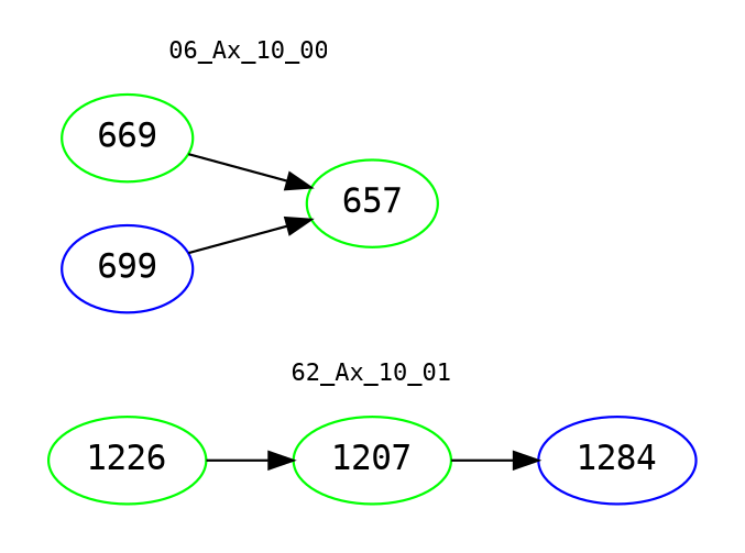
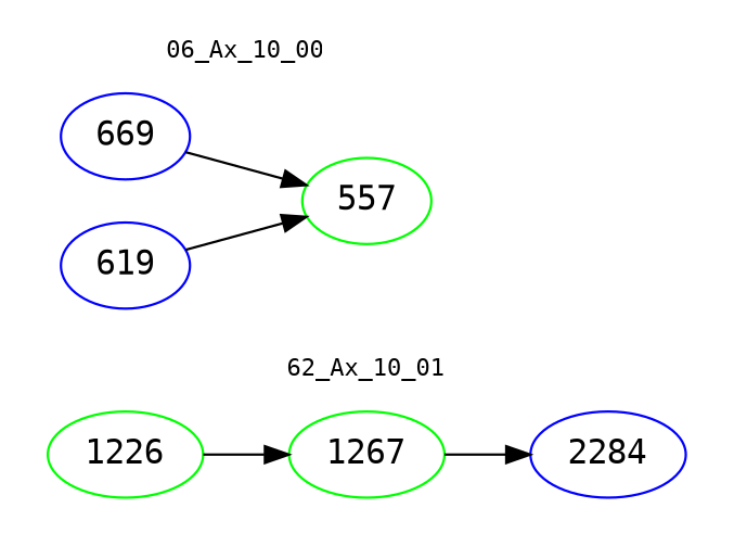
  digraph {
    fontname="DejaVu Sans Mono"
    rankdir=LR
    node [color=green fontname="DejaVu Sans Mono"]
    edge [color=black fontname="DejaVu Sans Mono"]
    n1 [label=1226]
-   n2 [label=1207]
-   n3 [color=blue label=1284]
-   n4 [label=669]
-   n5 [label=657]
-   n6 [color=blue label=699]
+   n2 [label=1267]
+   n3 [color=blue label=2284]
+   n4 [color=blue label=669]
+   n5 [label=557]
+   n6 [color=blue label=619]
    subgraph cluster_1 {
      color=white
      fontsize=10
      label="62_Ax_10_01"
      n1
      n2
      n3
    }
    subgraph cluster_2 {
      color=white
      fontsize=10
      label="06_Ax_10_00"
      n4
      n5
      n6
    }
    n1 -> n2
    n2 -> n3
    n4 -> n5
    n6 -> n5
  }
